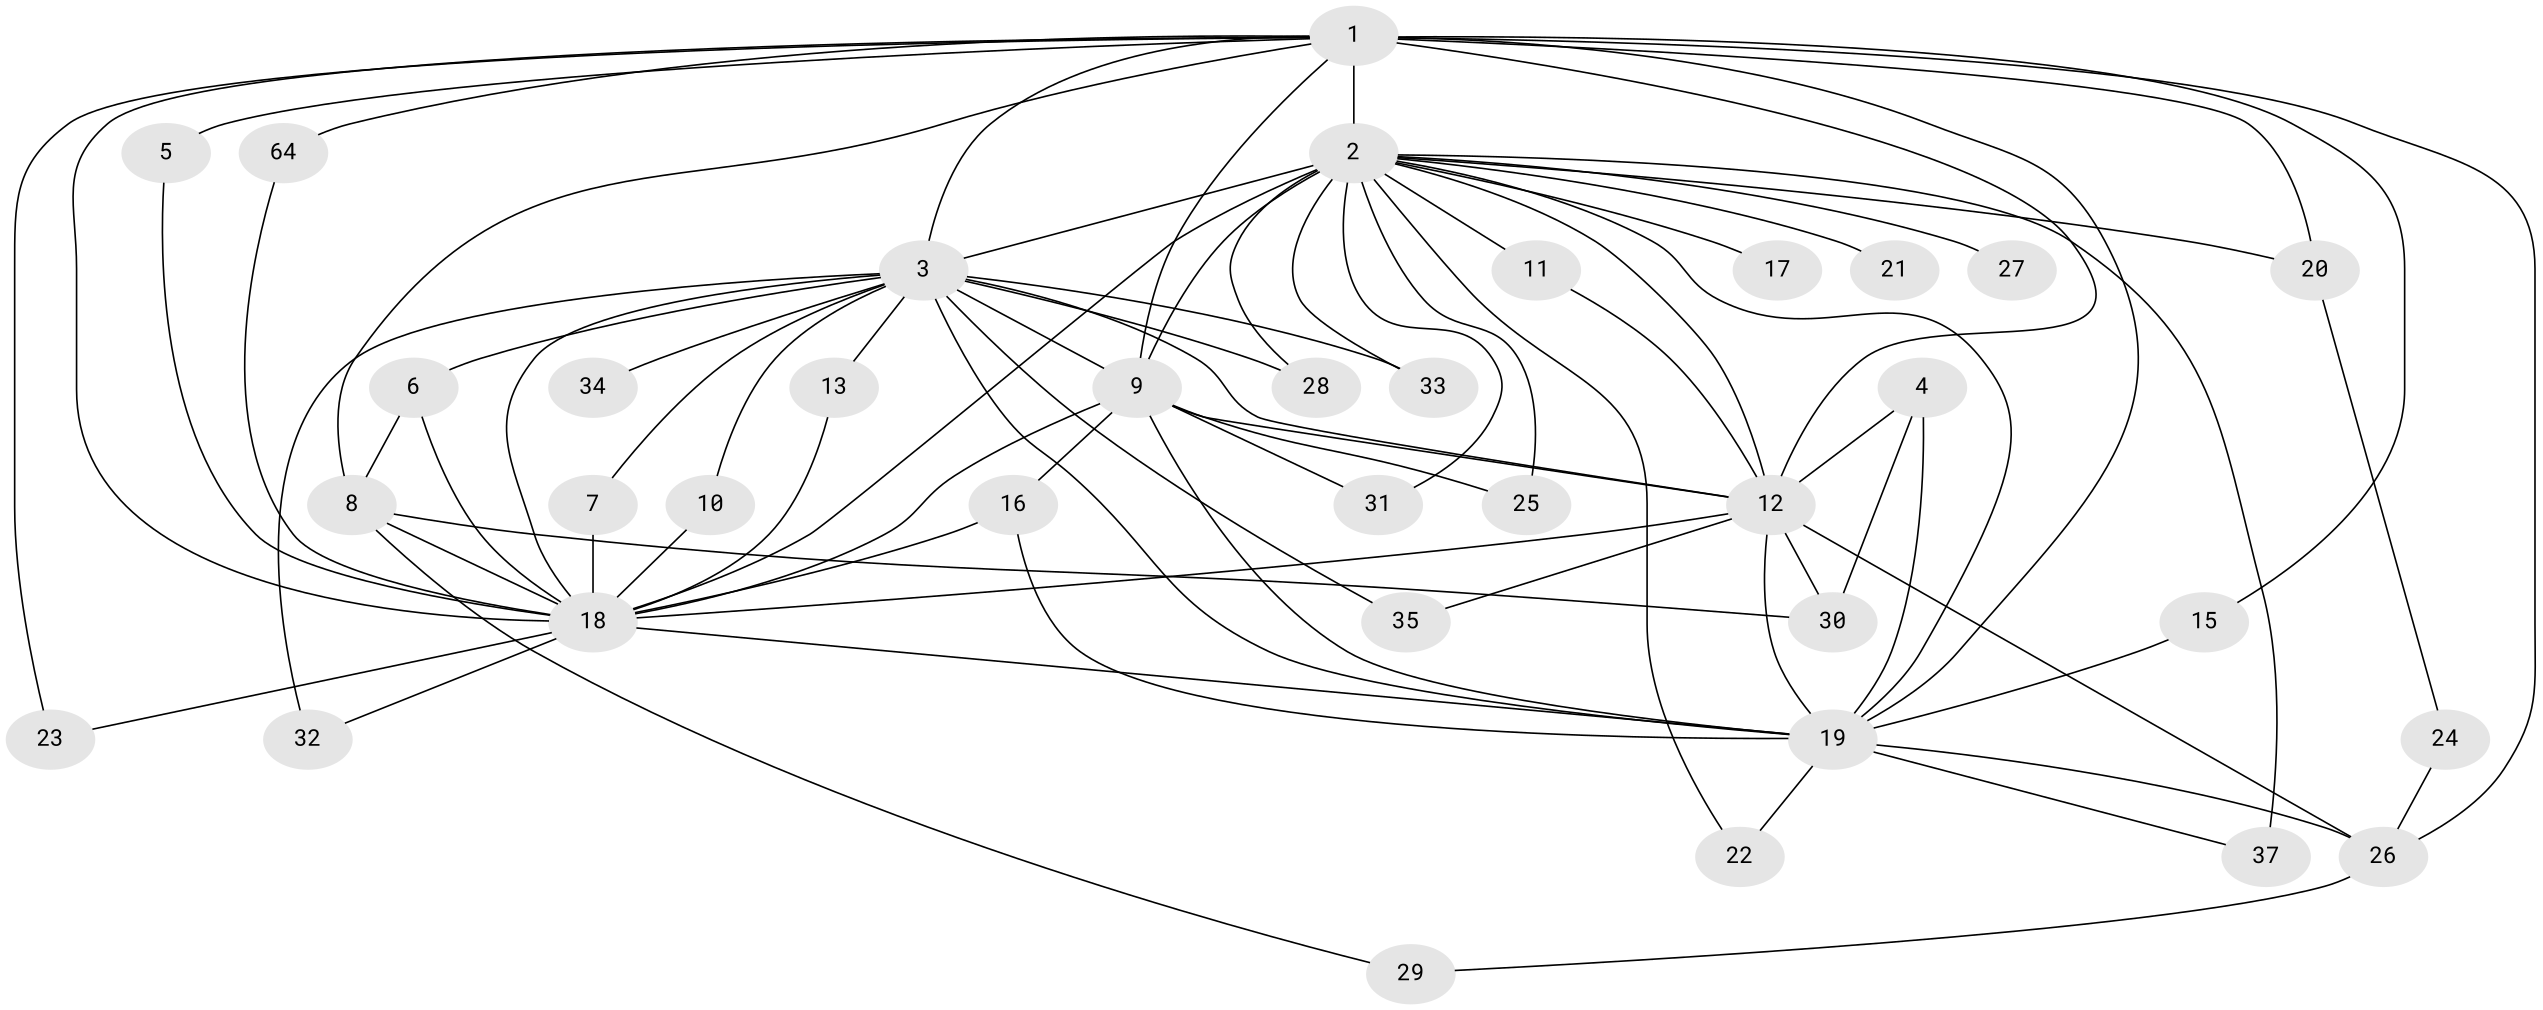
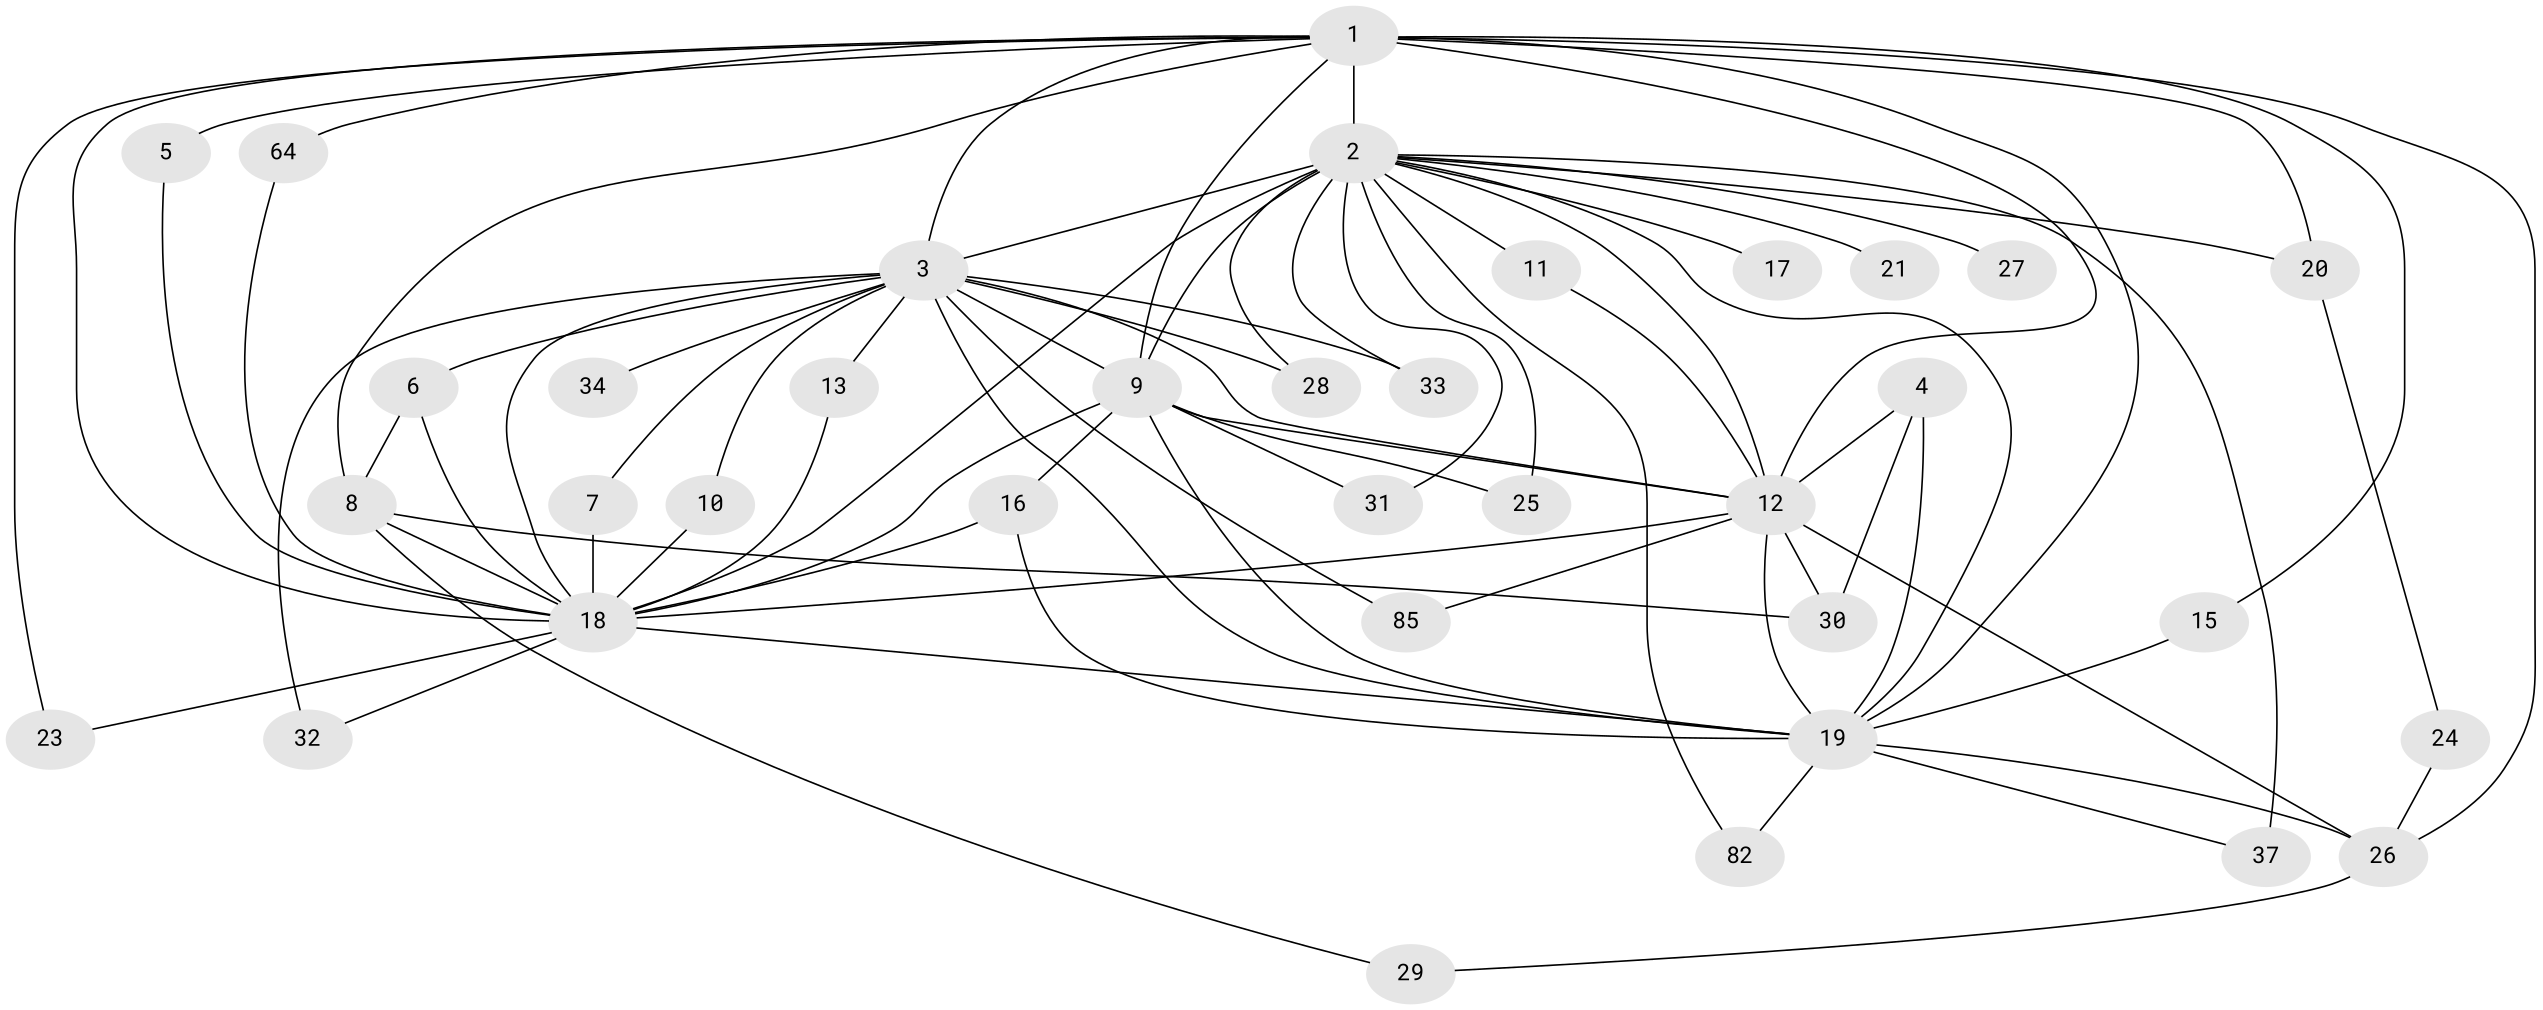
  graph {
    fontname="Roboto Mono"
    node [color=gray90 fontname="Roboto Mono" style=filled]
    edge [fontname="Roboto Mono" weight=1.0]
    1
    2
    3
    5
    8
    9
    12
    n8 [label=64]
    15
    18
    19
    23
    26
    20
    17
    11
    21
-   22
+   22 [label=82]
    25
    27
    28
    31
    33
    37
    6
    7
    10
    13
    32
    34
-   35
+   35 [label=85]
    30
    29
    16
    24
    4
    1 -- 2 [weight=4.0]
    1 -- 3 [weight=4.0]
    1 -- 5
    1 -- 8
    1 -- 9 [weight=2.0]
    1 -- 12 [weight=3.0]
    1 -- n8
    1 -- 15
    1 -- 18 [weight=2.0]
    1 -- 19 [weight=2.0]
    1 -- 23
    1 -- 26
    1 -- 20 [weight=2.0]
    2 -- 3 [weight=4.0]
    2 -- 9 [weight=2.0]
    2 -- 12 [weight=2.0]
    2 -- 18 [weight=3.0]
    2 -- 19 [weight=2.0]
    2 -- 20 [weight=2.0]
    2 -- 17
    2 -- 11
    2 -- 21 [weight=2.0]
    2 -- 22
    2 -- 25
    2 -- 27
    2 -- 28
    2 -- 31
    2 -- 33
    2 -- 37 [weight=2.0]
    3 -- 9 [weight=2.0]
    3 -- 12 [weight=2.0]
    3 -- 18 [weight=2.0]
    3 -- 19 [weight=3.0]
    3 -- 28
    3 -- 33
    3 -- 6
    3 -- 7
    3 -- 10
    3 -- 13
    3 -- 32
    3 -- 34 [weight=2.0]
    3 -- 35
    5 -- 18
    8 -- 18
    8 -- 30
    8 -- 29
    9 -- 12
    9 -- 18 [weight=2.0]
    9 -- 19
    9 -- 25
    9 -- 31
    9 -- 16
    12 -- 18
    12 -- 19
    12 -- 26
    12 -- 35
    12 -- 30
    n8 -- 18
    15 -- 19
    18 -- 19
    18 -- 23
    18 -- 32
    19 -- 26
    19 -- 22
    19 -- 37
    26 -- 29
    20 -- 24
    11 -- 12
    6 -- 8
    6 -- 18
    7 -- 18
    10 -- 18
    13 -- 18
    16 -- 18
    16 -- 19
    24 -- 26
    4 -- 12
    4 -- 19
    4 -- 30
  }
